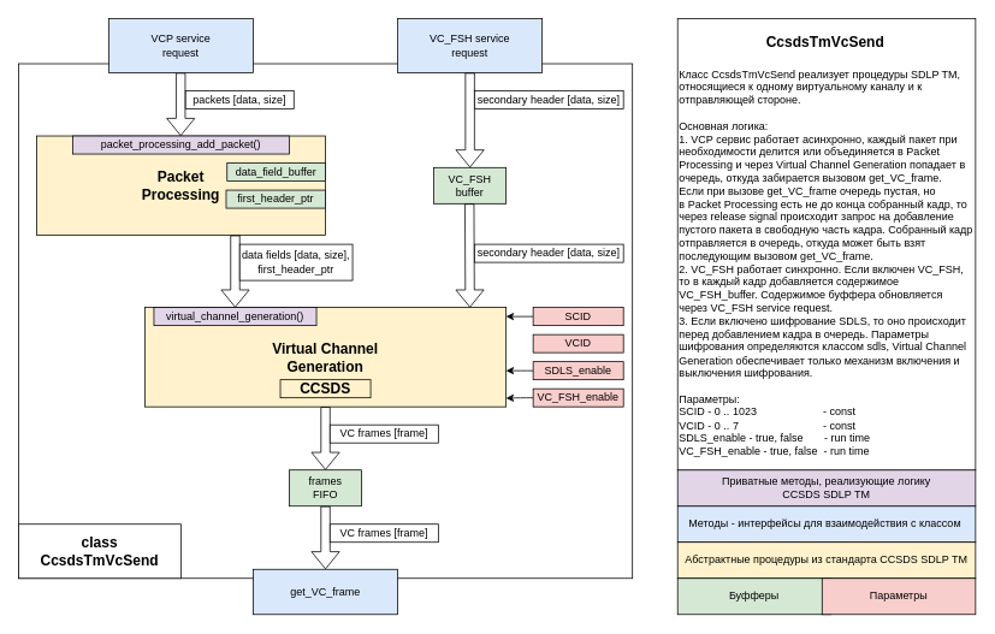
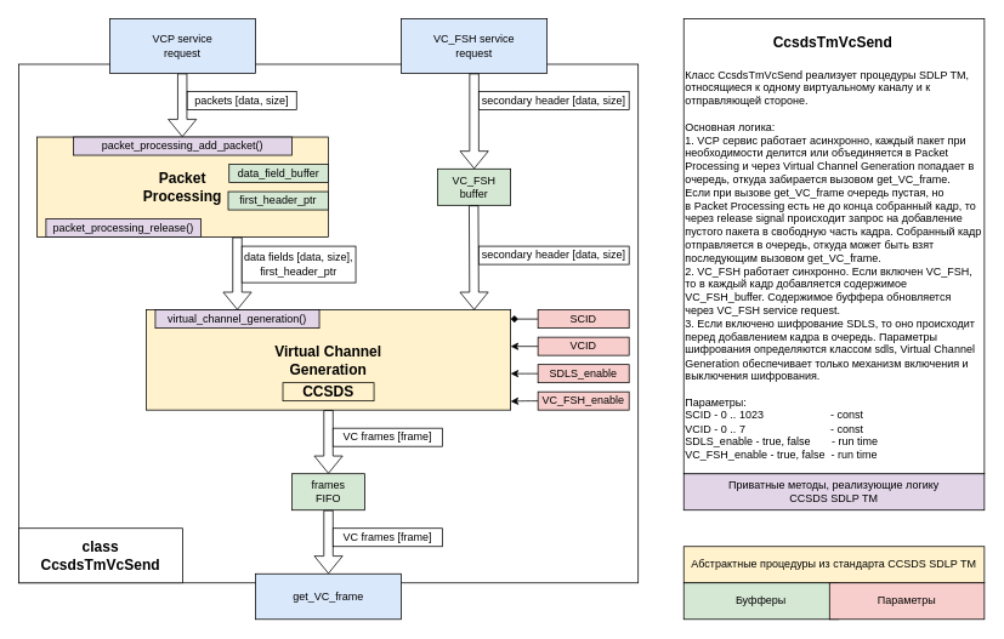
  <mxCell id="0" />
  <mxCell id="1" parent="0" />
  <mxCell id="2" value="" style="rounded=0;whiteSpace=wrap;html=1;fillColor=default;" parent="1" vertex="1"><mxGeometry x="20" y="70" width="680" height="570" as="geometry" /></mxCell>
  <mxCell id="3" value="&lt;font style=&quot;font-size: 16px;&quot;&gt;&lt;b&gt;Packet&lt;br&gt;Processing&lt;/b&gt;&lt;/font&gt;" style="rounded=0;whiteSpace=wrap;html=1;fillColor=#fff2cc;strokeColor=#000000;" parent="1" vertex="1"><mxGeometry x="40" y="150" width="320" height="110" as="geometry" /></mxCell>
  <mxCell id="4" value="" style="shape=flexArrow;endArrow=classic;html=1;entryX=0.5;entryY=0;entryDx=0;entryDy=0;" parent="1" edge="1"><mxGeometry width="50" height="50" relative="1" as="geometry"><mxPoint x="199.64" y="80" as="sourcePoint" /><mxPoint x="199.64" y="150" as="targetPoint" /></mxGeometry></mxCell>
  <mxCell id="5" value="&lt;font style=&quot;font-size: 16px;&quot;&gt;&lt;b&gt;Virtual Channel&lt;br&gt;Generation&lt;/b&gt;&lt;/font&gt;" style="rounded=0;whiteSpace=wrap;html=1;fillColor=#fff2cc;strokeColor=#000000;" parent="1" vertex="1"><mxGeometry x="160" y="340" width="400" height="110" as="geometry" /></mxCell>
  <mxCell id="6" value="" style="shape=flexArrow;endArrow=classic;html=1;" parent="1" edge="1"><mxGeometry width="50" height="50" relative="1" as="geometry"><mxPoint x="260" y="260" as="sourcePoint" /><mxPoint x="260" y="340" as="targetPoint" /></mxGeometry></mxCell>
  <mxCell id="7" value="" style="shape=flexArrow;endArrow=classic;html=1;entryX=0.5;entryY=0;entryDx=0;entryDy=0;exitX=0.5;exitY=1;exitDx=0;exitDy=0;" parent="1" source="5" target="8" edge="1"><mxGeometry width="50" height="50" relative="1" as="geometry"><mxPoint x="340" y="450" as="sourcePoint" /><mxPoint x="320" y="530" as="targetPoint" /></mxGeometry></mxCell>
  <mxCell id="8" value="frames&lt;br&gt;FIFO" style="rounded=0;whiteSpace=wrap;html=1;fillColor=#d5e8d4;strokeColor=#000000;" parent="1" vertex="1"><mxGeometry x="320" y="520" width="80" height="40" as="geometry" /></mxCell>
  <mxCell id="9" value="VCP service&lt;br&gt;request" style="rounded=0;whiteSpace=wrap;html=1;fillColor=#dae8fc;strokeColor=#000000;" parent="1" vertex="1"><mxGeometry x="120" y="20" width="160" height="60" as="geometry" /></mxCell>
  <mxCell id="10" value="VC_FSH service&lt;br&gt;request" style="rounded=0;whiteSpace=wrap;html=1;fillColor=#dae8fc;strokeColor=#000000;" parent="1" vertex="1"><mxGeometry x="440" y="20" width="160" height="60" as="geometry" /></mxCell>
  <mxCell id="11" value="" style="shape=flexArrow;endArrow=classic;html=1;exitX=0.5;exitY=1;exitDx=0;exitDy=0;entryX=0.5;entryY=0;entryDx=0;entryDy=0;" parent="1" source="10" edge="1"><mxGeometry width="50" height="50" relative="1" as="geometry"><mxPoint x="250" y="150" as="sourcePoint" /><mxPoint x="520" y="185" as="targetPoint" /></mxGeometry></mxCell>
  <mxCell id="12" value="get_VC_frame" style="rounded=0;whiteSpace=wrap;html=1;fillColor=#dae8fc;strokeColor=#000000;" parent="1" vertex="1"><mxGeometry x="280" y="630" width="160" height="50" as="geometry" /></mxCell>
  <mxCell id="13" value="" style="shape=flexArrow;endArrow=classic;html=1;exitX=0.5;exitY=1;exitDx=0;exitDy=0;entryX=0.75;entryY=0;entryDx=0;entryDy=0;" parent="1" source="8" edge="1"><mxGeometry width="50" height="50" relative="1" as="geometry"><mxPoint x="330" y="460" as="sourcePoint" /><mxPoint x="360" y="630" as="targetPoint" /></mxGeometry></mxCell>
  <mxCell id="14" value="&lt;font style=&quot;font-size: 16px;&quot;&gt;&lt;b&gt;class&lt;br&gt;CcsdsTmVcSend&lt;/b&gt;&lt;/font&gt;" style="rounded=0;whiteSpace=wrap;html=1;fillColor=default;" parent="1" vertex="1"><mxGeometry x="20" y="580" width="180" height="60" as="geometry" /></mxCell>
  <mxCell id="15" value="data_field_buffer" style="rounded=0;whiteSpace=wrap;html=1;fillColor=#d5e8d4;strokeColor=#000000;" parent="1" vertex="1"><mxGeometry x="251" y="180" width="109" height="20" as="geometry" /></mxCell>
  <mxCell id="16" value="packets [data, size]" style="rounded=0;whiteSpace=wrap;html=1;" parent="1" vertex="1"><mxGeometry x="205" y="100" width="120" height="20" as="geometry" /></mxCell>
  <mxCell id="17" value="data fields [data, size],&lt;br&gt;first_header_ptr" style="rounded=0;whiteSpace=wrap;html=1;" parent="1" vertex="1"><mxGeometry x="265" y="270" width="125" height="40" as="geometry" /></mxCell>
  <mxCell id="18" value="VC frames [frame]" style="rounded=0;whiteSpace=wrap;html=1;" parent="1" vertex="1"><mxGeometry x="365" y="470" width="120" height="20" as="geometry" /></mxCell>
  <mxCell id="19" value="VC frames [frame]" style="rounded=0;whiteSpace=wrap;html=1;" parent="1" vertex="1"><mxGeometry x="365" y="580" width="120" height="20" as="geometry" /></mxCell>
  <mxCell id="20" value="&lt;font style=&quot;font-size: 16px;&quot;&gt;&lt;b&gt;CCSDS&lt;/b&gt;&lt;/font&gt;" style="rounded=0;whiteSpace=wrap;html=1;fillColor=#fff2cc;strokeColor=#000000;" parent="1" vertex="1"><mxGeometry x="310" y="420" width="100" height="20" as="geometry" /></mxCell>
- <mxCell id="21" value="Методы - интерфейсы для взаимодействия с классом&amp;nbsp;" style="rounded=0;whiteSpace=wrap;html=1;fillColor=#dae8fc;strokeColor=#000000;" parent="1" vertex="1"><mxGeometry x="750" y="560" width="330" height="40" as="geometry" /></mxCell>
  <mxCell id="22" value="Абстрактные процедуры из стандарта CCSDS SDLP TM" style="rounded=0;whiteSpace=wrap;html=1;fillColor=#fff2cc;strokeColor=#000000;" parent="1" vertex="1"><mxGeometry x="750" y="600" width="330" height="40" as="geometry" /></mxCell>
  <mxCell id="23" value="packet_processing_add_packet()" style="rounded=0;whiteSpace=wrap;html=1;fillColor=#e1d5e7;strokeColor=#000000;" parent="1" vertex="1"><mxGeometry x="80" y="150" width="240" height="20" as="geometry" /></mxCell>
+ <mxCell id="24" value="packet_processing_release()" style="rounded=0;whiteSpace=wrap;html=1;fillColor=#e1d5e7;strokeColor=#000000;" parent="1" vertex="1"><mxGeometry x="50" y="240" width="170" height="20" as="geometry" /></mxCell>
  <mxCell id="25" value="first_header_ptr" style="rounded=0;whiteSpace=wrap;html=1;fillColor=#d5e8d4;strokeColor=#000000;" parent="1" vertex="1"><mxGeometry x="250" y="210" width="110" height="20" as="geometry" /></mxCell>
  <mxCell id="26" value="secondary header [data, size]" style="rounded=0;whiteSpace=wrap;html=1;" parent="1" vertex="1"><mxGeometry x="525" y="100" width="165" height="20" as="geometry" /></mxCell>
  <mxCell id="27" value="virtual_channel_generation()" style="rounded=0;whiteSpace=wrap;html=1;fillColor=#e1d5e7;strokeColor=#000000;" parent="1" vertex="1"><mxGeometry x="170" y="340" width="180" height="20" as="geometry" /></mxCell>
  <mxCell id="28" value="VC_FSH buffer" style="rounded=0;whiteSpace=wrap;html=1;fillColor=#d5e8d4;strokeColor=#000000;" parent="1" vertex="1"><mxGeometry x="480" y="185" width="80" height="40" as="geometry" /></mxCell>
  <mxCell id="29" value="" style="shape=flexArrow;endArrow=classic;html=1;exitX=0.5;exitY=1;exitDx=0;exitDy=0;" parent="1" edge="1"><mxGeometry width="50" height="50" relative="1" as="geometry"><mxPoint x="519.47" y="225" as="sourcePoint" /><mxPoint x="520" y="340" as="targetPoint" /></mxGeometry></mxCell>
  <mxCell id="30" value="Приватные методы, реализующие логику&lt;br&gt;CCSDS SDLP TM" style="rounded=0;whiteSpace=wrap;html=1;fillColor=#e1d5e7;strokeColor=#000000;" parent="1" vertex="1"><mxGeometry x="750" y="520" width="330" height="40" as="geometry" /></mxCell>
  <mxCell id="31" value="Буфферы" style="rounded=0;whiteSpace=wrap;html=1;fillColor=#d5e8d4;strokeColor=#000000;" parent="1" vertex="1"><mxGeometry x="750" y="640" width="170" height="40" as="geometry" /></mxCell>
  <mxCell id="32" value="secondary header [data, size]" style="rounded=0;whiteSpace=wrap;html=1;" parent="1" vertex="1"><mxGeometry x="525" y="270" width="165" height="20" as="geometry" /></mxCell>
  <mxCell id="33" value="&lt;div style=&quot;text-align: center;&quot;&gt;&lt;span style=&quot;background-color: initial;&quot;&gt;&lt;font style=&quot;font-size: 16px;&quot;&gt;&lt;b&gt;&lt;br&gt;&lt;/b&gt;&lt;/font&gt;&lt;/span&gt;&lt;/div&gt;&lt;div style=&quot;text-align: center;&quot;&gt;&lt;span style=&quot;background-color: initial;&quot;&gt;&lt;font style=&quot;font-size: 16px;&quot;&gt;&lt;b&gt;CcsdsTmVcSend&amp;nbsp;&lt;/b&gt;&lt;/font&gt;&lt;/span&gt;&lt;/div&gt;&lt;div style=&quot;text-align: center;&quot;&gt;&lt;span style=&quot;background-color: initial;&quot;&gt;&lt;font style=&quot;font-size: 16px;&quot;&gt;&lt;b&gt;&lt;br&gt;&lt;/b&gt;&lt;/font&gt;&lt;/span&gt;&lt;/div&gt;&lt;font style=&quot;font-size: 12px;&quot;&gt;Класс&amp;nbsp;CcsdsTmVcSend реализует процедуры SDLP TM, относящиеся к одному виртуальному каналу и к отправляющей стороне.&lt;br&gt;&lt;br&gt;Основная логика:&lt;br&gt;1.&amp;nbsp;VCP сервис работает асинхронно, каждый пакет при необходимости делится или объединяется в&amp;nbsp;&lt;span style=&quot;border-color: var(--border-color); text-align: center;&quot;&gt;Packet&lt;br style=&quot;border-color: var(--border-color);&quot;&gt;Processing и через&amp;nbsp;&lt;/span&gt;&lt;span style=&quot;border-color: var(--border-color); text-align: center;&quot;&gt;Virtual Channel Generation попадает в очередь, откуда забирается вызовом&amp;nbsp;&lt;/span&gt;&lt;span style=&quot;text-align: center;&quot;&gt;get_VC_frame.&lt;br&gt;&lt;/span&gt;Если при вызове&amp;nbsp;&lt;span style=&quot;text-align: center;&quot;&gt;get_VC_frame очередь пустая, но в&amp;nbsp;&lt;/span&gt;&lt;span style=&quot;text-align: center;&quot;&gt;Packet&amp;nbsp;&lt;/span&gt;&lt;span style=&quot;text-align: center;&quot;&gt;Processing есть не до конца собранный кадр, то через release signal происходит запрос на добавление пустого пакета в свободную часть кадра. Собранный кадр отправляется в очередь, откуда может быть взят последующим вызовом&amp;nbsp;&lt;/span&gt;&lt;/font&gt;&lt;span style=&quot;text-align: center;&quot;&gt;get_VC_frame.&lt;br&gt;&lt;/span&gt;2.&amp;nbsp;&lt;span style=&quot;text-align: center;&quot;&gt;VC_FSH работает синхронно.&amp;nbsp;&lt;/span&gt;&lt;span style=&quot;text-align: center;&quot;&gt;Если включен VC_FSH, то в каждый кадр добавляется содержимое VC_FSH_buffer. Содержимое буффера обновляется через&amp;nbsp;&lt;/span&gt;&lt;span style=&quot;text-align: center;&quot;&gt;VC_FSH service request.&lt;br&gt;&lt;/span&gt;3.&amp;nbsp;&lt;span style=&quot;text-align: center;&quot;&gt;Если включено шифрование SDLS, то оно происходит перед добавлением кадра в очередь. Параметры шифрования определяются классом sdls,&amp;nbsp;&lt;/span&gt;&lt;span style=&quot;border-color: var(--border-color); text-align: center;&quot;&gt;Virtual Channel&lt;br style=&quot;border-color: var(--border-color);&quot;&gt;Generation обеспечивает только механизм включения и&amp;nbsp; выключения шифрования.&lt;br&gt;&lt;/span&gt;&lt;span style=&quot;text-align: center;&quot;&gt;&lt;br&gt;Параметры:&lt;br&gt;SCID - 0 .. 1023&amp;nbsp; &amp;nbsp; &amp;nbsp; &amp;nbsp; &amp;nbsp; &amp;nbsp; &amp;nbsp; &amp;nbsp; &amp;nbsp; &amp;nbsp; &amp;nbsp; - const&lt;br&gt;VCID - 0 .. 7&amp;nbsp; &amp;nbsp; &amp;nbsp; &amp;nbsp; &amp;nbsp; &amp;nbsp; &amp;nbsp; &amp;nbsp; &amp;nbsp; &amp;nbsp; &amp;nbsp; &amp;nbsp; &amp;nbsp; &amp;nbsp;&amp;nbsp;&lt;/span&gt;&lt;span style=&quot;text-align: center;&quot;&gt;- const&lt;/span&gt;&lt;span style=&quot;text-align: center;&quot;&gt;&lt;br&gt;SDLS_enable - true, false&amp;nbsp; &amp;nbsp; &amp;nbsp; &amp;nbsp;- run time&lt;br&gt;VC_FSH_enable - true, false&amp;nbsp;&amp;nbsp;&lt;/span&gt;&lt;span style=&quot;text-align: center;&quot;&gt;- run time&lt;/span&gt;&lt;span style=&quot;text-align: center;&quot;&gt;&lt;br&gt;&lt;/span&gt;&lt;span style=&quot;font-size: 14px;&quot;&gt;&lt;br&gt;&lt;/span&gt;" style="rounded=0;whiteSpace=wrap;html=1;align=left;" parent="1" vertex="1"><mxGeometry x="750" y="20" width="330" height="500" as="geometry" /></mxCell>
  <mxCell id="34" value="Параметры" style="rounded=0;whiteSpace=wrap;html=1;fillColor=#f8cecc;strokeColor=#000000;" parent="1" vertex="1"><mxGeometry x="910" y="640" width="170" height="40" as="geometry" /></mxCell>
  <mxCell id="35" style="edgeStyle=orthogonalEdgeStyle;html=1;fontSize=16;entryX=1;entryY=0.913;entryDx=0;entryDy=0;entryPerimeter=0;" parent="1" source="36" target="5" edge="1"><mxGeometry relative="1" as="geometry" /></mxCell>
  <mxCell id="36" value="VC_FSH_enable" style="rounded=0;whiteSpace=wrap;html=1;fillColor=#f8cecc;strokeColor=#000000;" parent="1" vertex="1"><mxGeometry x="590" y="430" width="100" height="20" as="geometry" /></mxCell>
  <mxCell id="37" style="edgeStyle=orthogonalEdgeStyle;html=1;fontSize=16;" parent="1" source="38" edge="1"><mxGeometry relative="1" as="geometry"><mxPoint x="560" y="410" as="targetPoint" /></mxGeometry></mxCell>
  <mxCell id="38" value="SDLS_enable" style="rounded=0;whiteSpace=wrap;html=1;fillColor=#f8cecc;strokeColor=#000000;" parent="1" vertex="1"><mxGeometry x="590" y="400" width="100" height="20" as="geometry" /></mxCell>
+ <mxCell id="39" style="edgeStyle=orthogonalEdgeStyle;html=1;fontSize=16;entryX=1;entryY=0.364;entryDx=0;entryDy=0;entryPerimeter=0;" parent="1" source="40" target="5" edge="1"><mxGeometry relative="1" as="geometry" /></mxCell>
  <mxCell id="40" value="VCID" style="rounded=0;whiteSpace=wrap;html=1;fillColor=#f8cecc;strokeColor=#000000;" parent="1" vertex="1"><mxGeometry x="590" y="370" width="100" height="20" as="geometry" /></mxCell>
- <mxCell id="41" style="edgeStyle=orthogonalEdgeStyle;html=1;fontSize=16;" parent="1" source="42" target="5" edge="1"><mxGeometry relative="1" as="geometry"><Array as="points"><mxPoint x="560" y="350" /><mxPoint x="560" y="350" /></Array></mxGeometry></mxCell>
+ <mxCell id="41" style="edgeStyle=orthogonalEdgeStyle;html=1;fontSize=16;endArrow=diamond;" parent="1" source="42" target="5" edge="1"><mxGeometry relative="1" as="geometry"><Array as="points"><mxPoint x="560" y="350" /><mxPoint x="560" y="350" /></Array></mxGeometry></mxCell>
  <mxCell id="42" value="SCID" style="rounded=0;whiteSpace=wrap;html=1;fillColor=#f8cecc;strokeColor=#000000;" parent="1" vertex="1"><mxGeometry x="590" y="340" width="100" height="20" as="geometry" /></mxCell>
